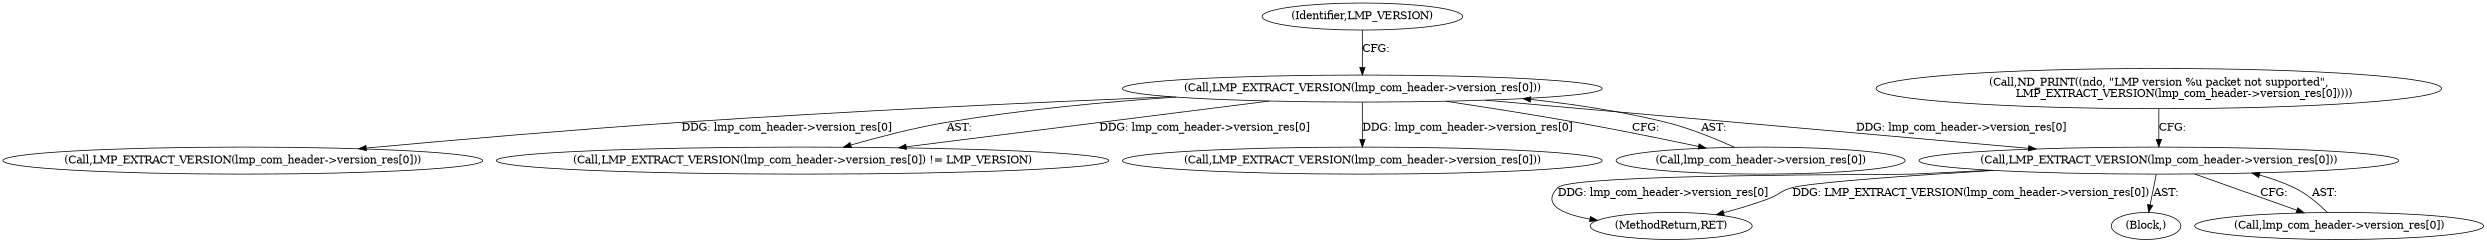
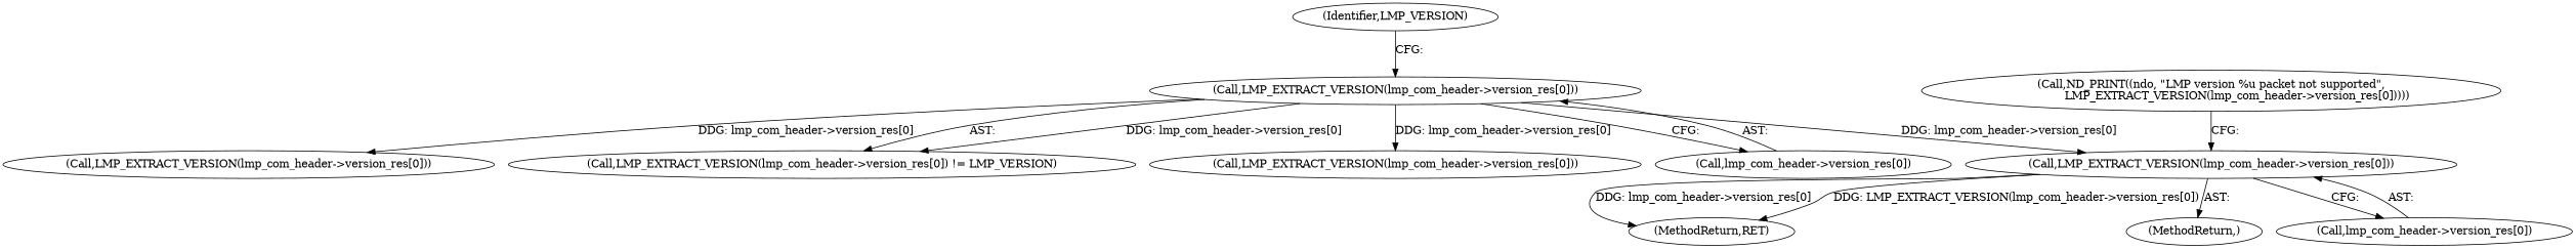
  digraph {
    n1 [label="(Call,LMP_EXTRACT_VERSION(lmp_com_header->version_res[0]))"]
    n2 [label="(MethodReturn,RET)"]
-   n3 [label="(Block,)"]
+   n3 [label="(MethodReturn,)"]
    n4 [label="(Call,lmp_com_header->version_res[0])"]
    n5 [label="(Call,LMP_EXTRACT_VERSION(lmp_com_header->version_res[0]))"]
    n6 [label="(Call,LMP_EXTRACT_VERSION(lmp_com_header->version_res[0]))"]
    n7 [label="(Call,LMP_EXTRACT_VERSION(lmp_com_header->version_res[0]) != LMP_VERSION)"]
    n8 [label="(Call,LMP_EXTRACT_VERSION(lmp_com_header->version_res[0]))"]
    n9 [label="(Call,lmp_com_header->version_res[0])"]
    n10 [label="(Identifier,LMP_VERSION)"]
    n11 [label="(Call,ND_PRINT((ndo, \"LMP version %u packet not supported\",\n               LMP_EXTRACT_VERSION(lmp_com_header->version_res[0]))))"]
    n1 -> n2 [label="DDG: lmp_com_header->version_res[0]"]
    n1 -> n2 [label="DDG: LMP_EXTRACT_VERSION(lmp_com_header->version_res[0])"]
    n1 -> n3 [label="AST: "]
    n1 -> n4 [label="CFG: "]
    n4 -> n1 [label="AST: "]
    n5 -> n1 [label="DDG: lmp_com_header->version_res[0]"]
    n5 -> n6 [label="DDG: lmp_com_header->version_res[0]"]
    n5 -> n7 [label="AST: "]
    n5 -> n7 [label="DDG: lmp_com_header->version_res[0]"]
    n5 -> n8 [label="DDG: lmp_com_header->version_res[0]"]
    n5 -> n9 [label="CFG: "]
    n9 -> n5 [label="AST: "]
    n10 -> n5 [label="CFG: "]
    n11 -> n1 [label="CFG: "]
  }
